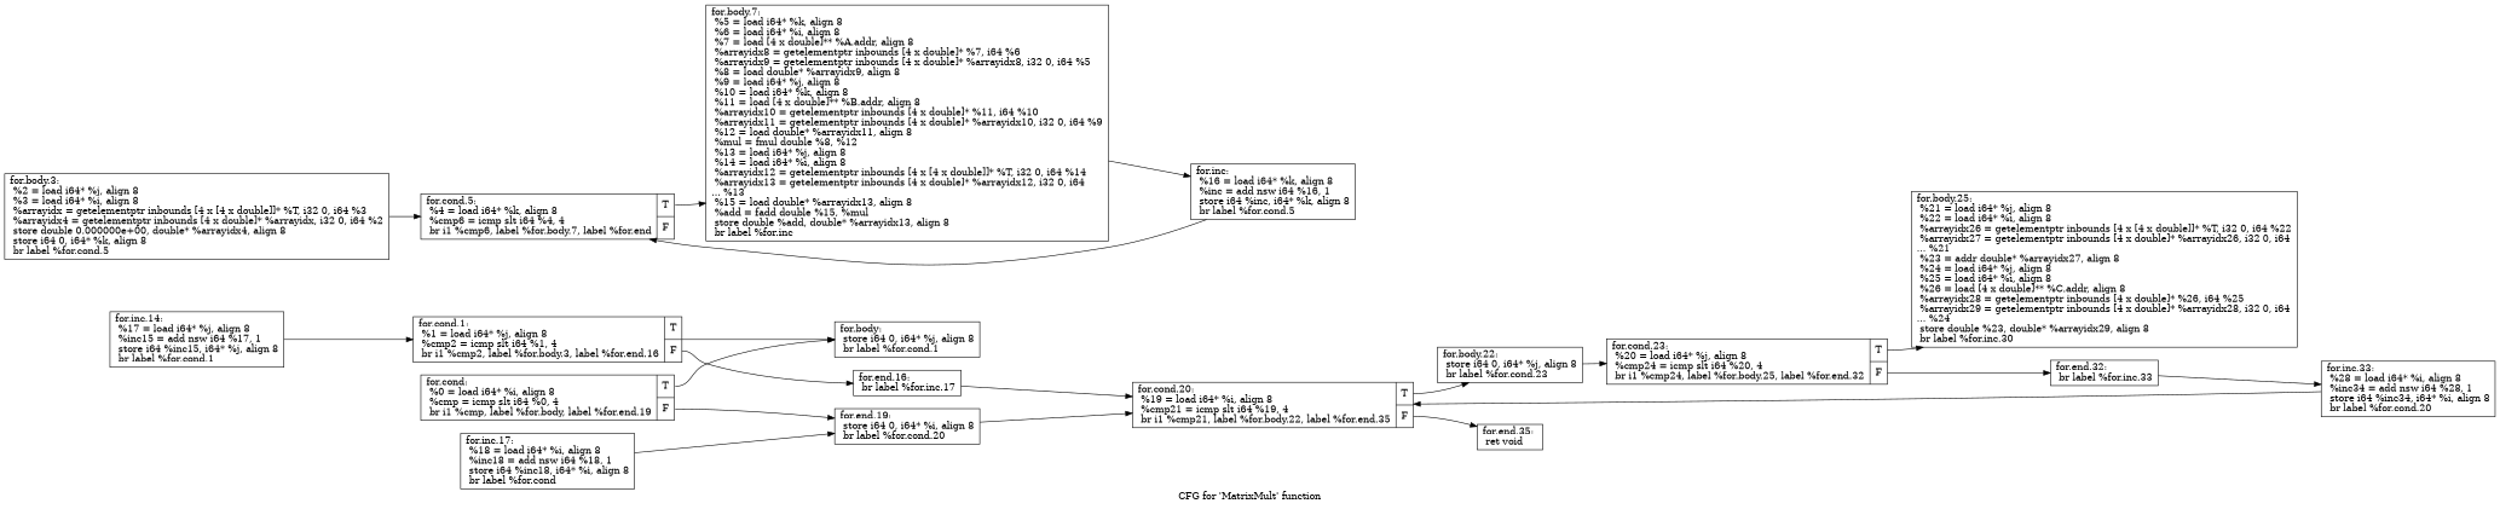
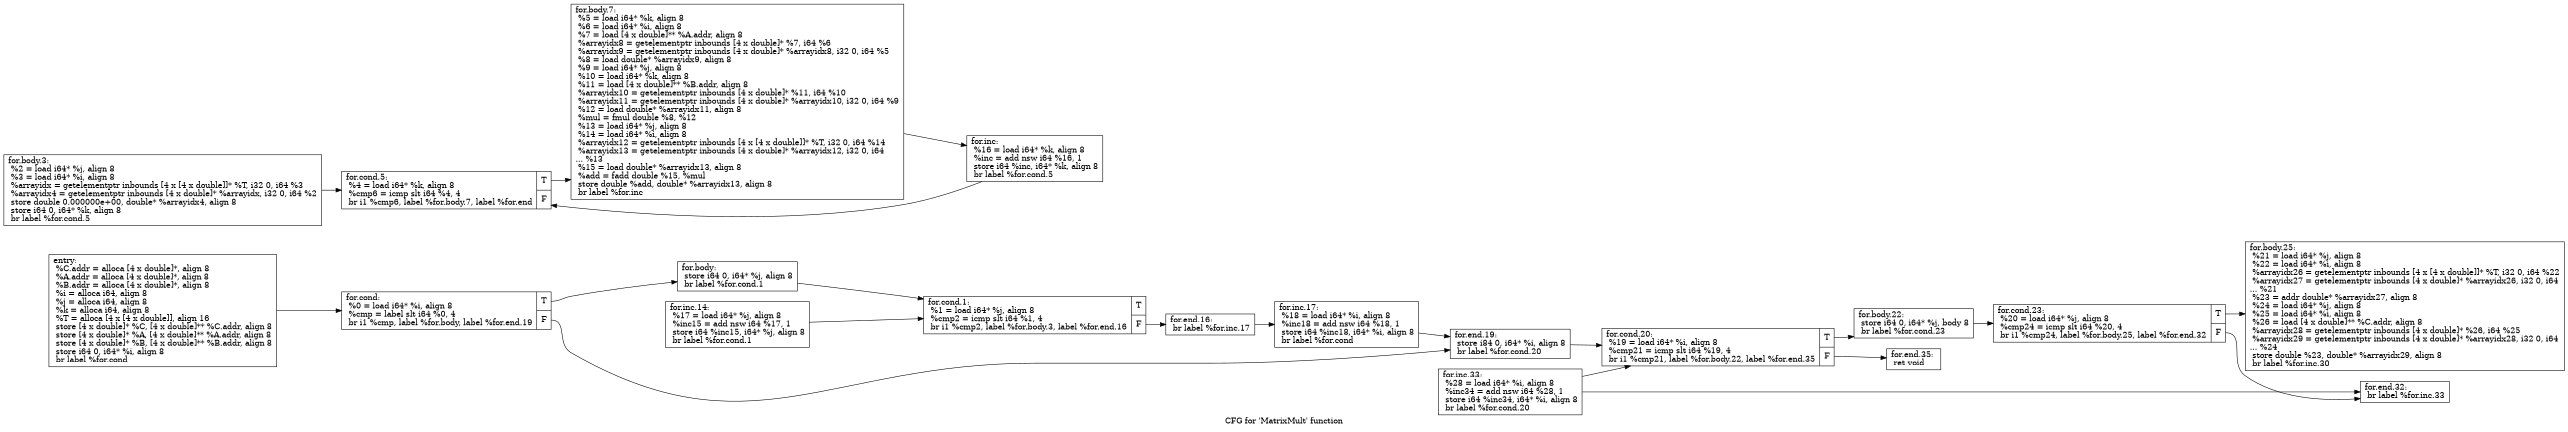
  digraph {
    label="CFG for 'MatrixMult' function"
    rankdir=LR
    node [shape=record]
-   n2 [label="{for.cond:                                         \l  %0 = load i64* %i, align 8\l  %cmp = icmp slt i64 %0, 4\l  br i1 %cmp, label %for.body, label %for.end.19\l|{<s0>T|<s1>F}}"]
+   n1 [label="{entry:\l  %C.addr = alloca [4 x double]*, align 8\l  %A.addr = alloca [4 x double]*, align 8\l  %B.addr = alloca [4 x double]*, align 8\l  %i = alloca i64, align 8\l  %j = alloca i64, align 8\l  %k = alloca i64, align 8\l  %T = alloca [4 x [4 x double]], align 16\l  store [4 x double]* %C, [4 x double]** %C.addr, align 8\l  store [4 x double]* %A, [4 x double]** %A.addr, align 8\l  store [4 x double]* %B, [4 x double]** %B.addr, align 8\l  store i64 0, i64* %i, align 8\l  br label %for.cond\l}"]
+   n2 [label="{for.cond:                                         \l  %0 = load i64* %i, align 8\l  %cmp = label slt i64 %0, 4\l  br i1 %cmp, label %for.body, label %for.end.19\l|{<s0>T|<s1>F}}"]
    n3 [label="{for.body:                                         \l  store i64 0, i64* %j, align 8\l  br label %for.cond.1\l}"]
-   n4 [label="{for.end.19:                                       \l  store i64 0, i64* %i, align 8\l  br label %for.cond.20\l}"]
+   n4 [label="{for.end.19:                                       \l  store i84 0, i64* %i, align 8\l  br label %for.cond.20\l}"]
    n5 [label="{for.cond.1:                                       \l  %1 = load i64* %j, align 8\l  %cmp2 = icmp slt i64 %1, 4\l  br i1 %cmp2, label %for.body.3, label %for.end.16\l|{<s0>T|<s1>F}}"]
    n6 [label="{for.cond.20:                                      \l  %19 = load i64* %i, align 8\l  %cmp21 = icmp slt i64 %19, 4\l  br i1 %cmp21, label %for.body.22, label %for.end.35\l|{<s0>T|<s1>F}}"]
    n7 [label="{for.end.16:                                       \l  br label %for.inc.17\l}"]
-   n8 [label="{for.body.22:                                      \l  store i64 0, i64* %j, align 8\l  br label %for.cond.23\l}"]
+   n8 [label="{for.body.22:                                      \l  store i64 0, i64* %j, body 8\l  br label %for.cond.23\l}"]
    n9 [label="{for.end.35:                                       \l  ret void\l}"]
    n10 [label="{for.body.3:                                       \l  %2 = load i64* %j, align 8\l  %3 = load i64* %i, align 8\l  %arrayidx = getelementptr inbounds [4 x [4 x double]]* %T, i32 0, i64 %3\l  %arrayidx4 = getelementptr inbounds [4 x double]* %arrayidx, i32 0, i64 %2\l  store double 0.000000e+00, double* %arrayidx4, align 8\l  store i64 0, i64* %k, align 8\l  br label %for.cond.5\l}"]
    n11 [label="{for.cond.5:                                       \l  %4 = load i64* %k, align 8\l  %cmp6 = icmp slt i64 %4, 4\l  br i1 %cmp6, label %for.body.7, label %for.end\l|{<s0>T|<s1>F}}"]
    n12 [label="{for.inc.17:                                       \l  %18 = load i64* %i, align 8\l  %inc18 = add nsw i64 %18, 1\l  store i64 %inc18, i64* %i, align 8\l  br label %for.cond\l}"]
    n13 [label="{for.body.7:                                       \l  %5 = load i64* %k, align 8\l  %6 = load i64* %i, align 8\l  %7 = load [4 x double]** %A.addr, align 8\l  %arrayidx8 = getelementptr inbounds [4 x double]* %7, i64 %6\l  %arrayidx9 = getelementptr inbounds [4 x double]* %arrayidx8, i32 0, i64 %5\l  %8 = load double* %arrayidx9, align 8\l  %9 = load i64* %j, align 8\l  %10 = load i64* %k, align 8\l  %11 = load [4 x double]** %B.addr, align 8\l  %arrayidx10 = getelementptr inbounds [4 x double]* %11, i64 %10\l  %arrayidx11 = getelementptr inbounds [4 x double]* %arrayidx10, i32 0, i64 %9\l  %12 = load double* %arrayidx11, align 8\l  %mul = fmul double %8, %12\l  %13 = load i64* %j, align 8\l  %14 = load i64* %i, align 8\l  %arrayidx12 = getelementptr inbounds [4 x [4 x double]]* %T, i32 0, i64 %14\l  %arrayidx13 = getelementptr inbounds [4 x double]* %arrayidx12, i32 0, i64\l... %13\l  %15 = load double* %arrayidx13, align 8\l  %add = fadd double %15, %mul\l  store double %add, double* %arrayidx13, align 8\l  br label %for.inc\l}"]
    n14 [label="{for.inc:                                          \l  %16 = load i64* %k, align 8\l  %inc = add nsw i64 %16, 1\l  store i64 %inc, i64* %k, align 8\l  br label %for.cond.5\l}"]
    n15 [label="{for.inc.14:                                       \l  %17 = load i64* %j, align 8\l  %inc15 = add nsw i64 %17, 1\l  store i64 %inc15, i64* %j, align 8\l  br label %for.cond.1\l}"]
    n16 [label="{for.cond.23:                                      \l  %20 = load i64* %j, align 8\l  %cmp24 = icmp slt i64 %20, 4\l  br i1 %cmp24, label %for.body.25, label %for.end.32\l|{<s0>T|<s1>F}}"]
    n17 [label="{for.body.25:                                      \l  %21 = load i64* %j, align 8\l  %22 = load i64* %i, align 8\l  %arrayidx26 = getelementptr inbounds [4 x [4 x double]]* %T, i32 0, i64 %22\l  %arrayidx27 = getelementptr inbounds [4 x double]* %arrayidx26, i32 0, i64\l... %21\l  %23 = addr double* %arrayidx27, align 8\l  %24 = load i64* %j, align 8\l  %25 = load i64* %i, align 8\l  %26 = load [4 x double]** %C.addr, align 8\l  %arrayidx28 = getelementptr inbounds [4 x double]* %26, i64 %25\l  %arrayidx29 = getelementptr inbounds [4 x double]* %arrayidx28, i32 0, i64\l... %24\l  store double %23, double* %arrayidx29, align 8\l  br label %for.inc.30\l}"]
    n18 [label="{for.end.32:                                       \l  br label %for.inc.33\l}"]
    n19 [label="{for.inc.33:                                       \l  %28 = load i64* %i, align 8\l  %inc34 = add nsw i64 %28, 1\l  store i64 %inc34, i64* %i, align 8\l  br label %for.cond.20\l}"]
+   n1 -> n2
    n2 -> n3 [tailport=s0]
    n2 -> n4 [tailport=s1]
-   n5 -> n3
+   n3 -> n5
    n4 -> n6
    n5 -> n7 [tailport=s1]
    n6 -> n8 [tailport=s0]
    n6 -> n9 [tailport=s1]
-   n7 -> n6
+   n7 -> n12
    n8 -> n16
    n10 -> n11
    n11 -> n13 [tailport=s0]
    n12 -> n4
    n13 -> n14
    n14 -> n11
    n15 -> n5
    n16 -> n17 [tailport=s0]
    n16 -> n18 [tailport=s1]
-   n18 -> n19
+   n19 -> n18
    n19 -> n6
  }
